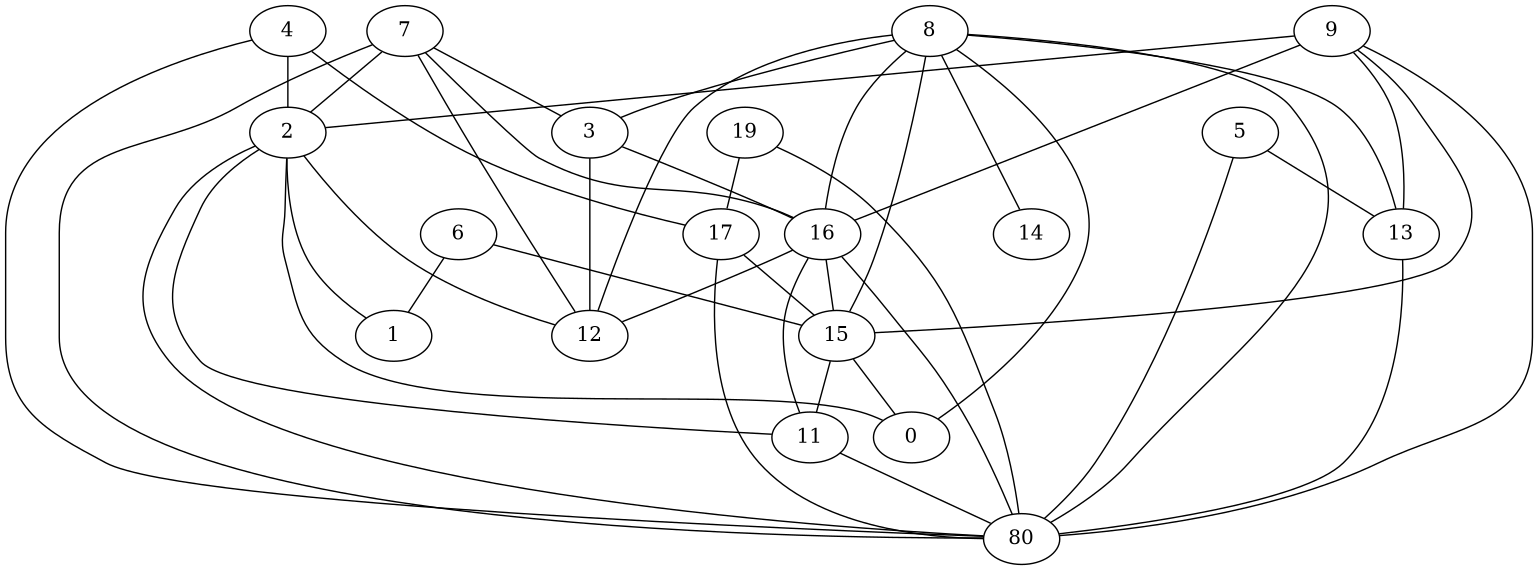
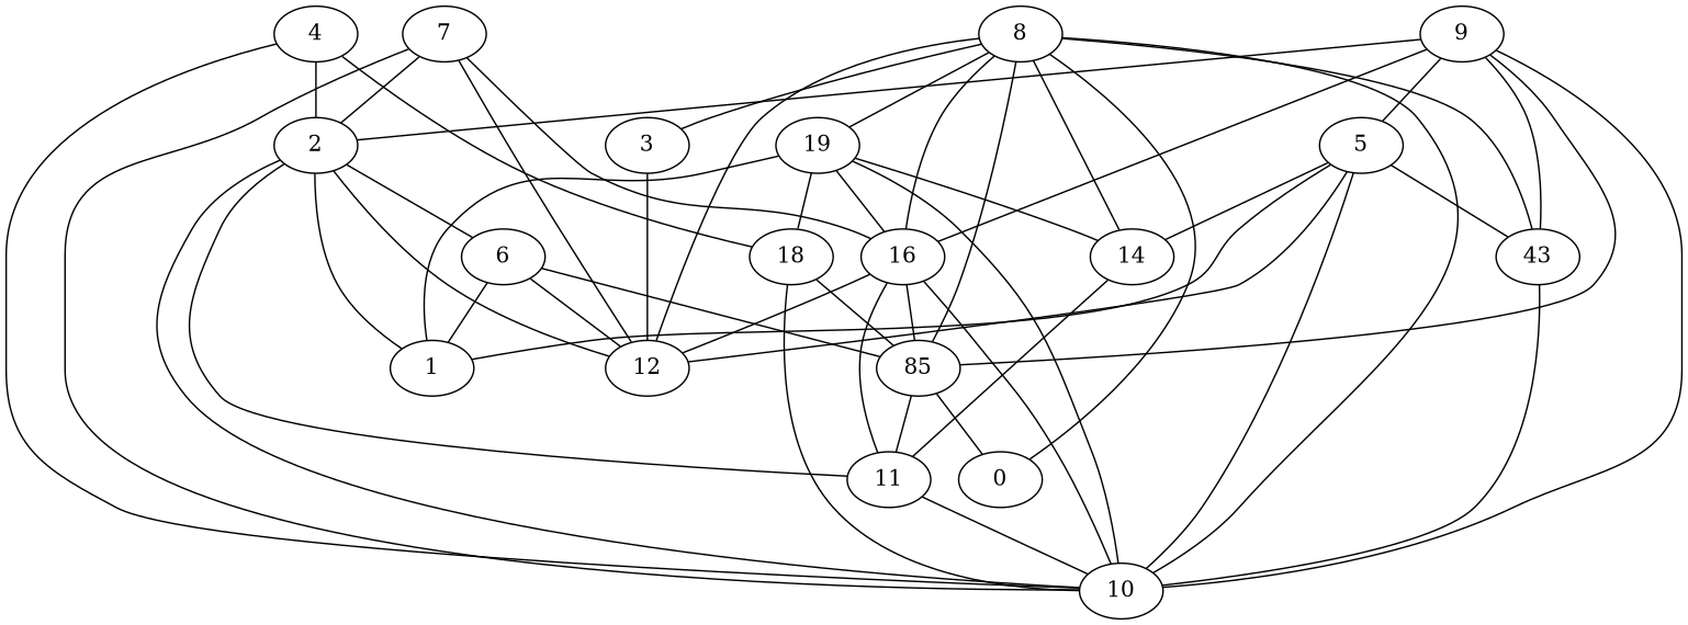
  digraph {
    edge [color=black dir=none]
    19
    1
-   18 [label=17]
-   10 [label=80]
+   18
+   10
    14
-   15
+   15 [label=85]
    11
    6
    12
    0
    16
    3
    4
    2
    7
-   13
+   13 [label=43]
    8
    5
    9
    subgraph sub_1 {
      19
      1
      18
      10
      14
      15
      11
      6
      12
      0
      16
      3
      4
      2
      7
      13
      8
      5
      9
    }
+   19 -> 1
    19 -> 18
    19 -> 10
+   19 -> 14
    18 -> 10
    18 -> 15
+   14 -> 11
    15 -> 11
    15 -> 0
    11 -> 10
    6 -> 1
    6 -> 15
+   6 -> 12
    16 -> 10
    16 -> 15
    16 -> 11
    16 -> 12
    3 -> 12
-   3 -> 16
+   19 -> 16
    4 -> 18
    4 -> 10
    4 -> 2
    2 -> 1
    2 -> 10
    2 -> 11
    2 -> 12
-   2 -> 0
+   2 -> 6
    7 -> 10
    7 -> 12
    7 -> 16
-   7 -> 3
    7 -> 2
    13 -> 10
+   8 -> 19
    8 -> 10
    8 -> 14
    8 -> 15
    8 -> 12
    8 -> 0
    8 -> 16
    8 -> 3
    8 -> 13
+   5 -> 1
    5 -> 10
+   5 -> 14
+   5 -> 12
    5 -> 13
    9 -> 10
    9 -> 15
    9 -> 16
    9 -> 2
    9 -> 13
+   9 -> 5
  }
